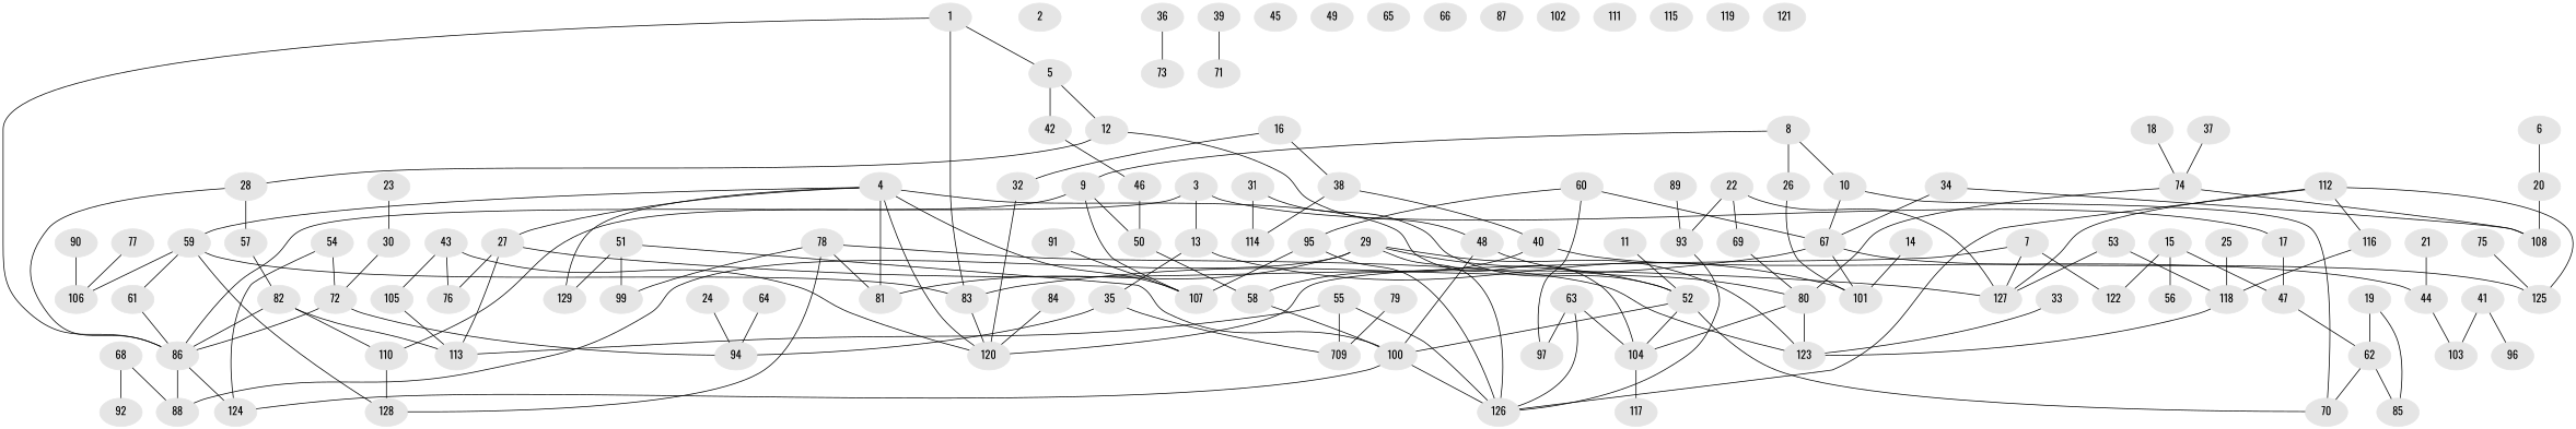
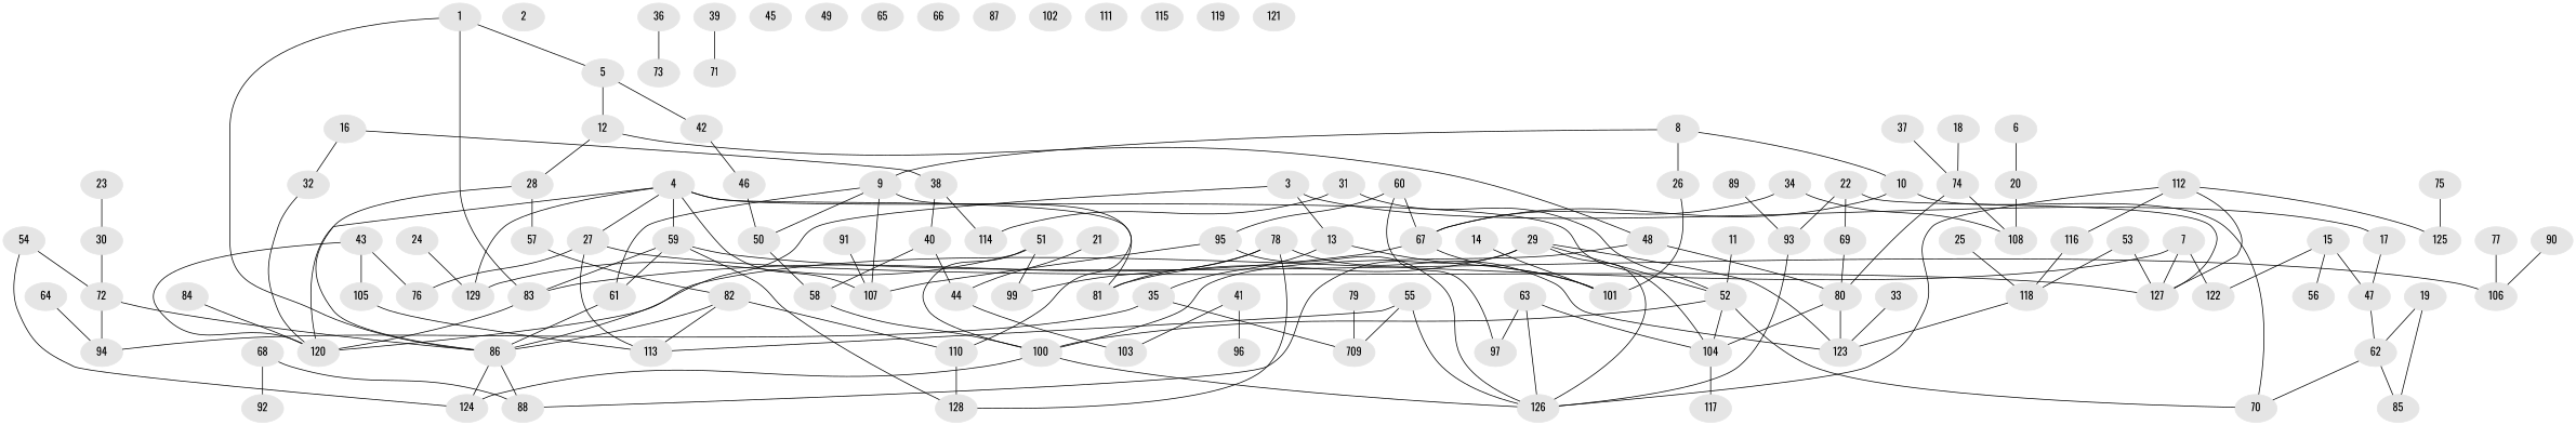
  graph {
    fontname=Oswald
    node [color=gray90 fontname=Oswald style=filled]
    edge [fontname=Oswald]
    1
    5
    83
    86
    12
    42
    120
    88
    124
    2
    3
    13
    17
    35
    101
    47
    4
    27
    59
    81
    104
    107
    129
    127
    76
    113
    61
    106
    128
    117
    28
    48
    46
    6
    20
    108
    7
    122
    8
    9
    10
    26
    50
    110
    67
    70
    58
    125
    11
    52
    100
    57
    80
    94
    n55 [label=709]
    14
    15
    56
    62
    16
    32
    38
    114
    40
    18
    74
    19
    85
    21
    44
    103
    22
    69
    93
    126
    23
    30
    72
    24
    25
    118
    123
    82
    29
    31
    33
    34
    36
    73
    37
    39
    71
    41
    96
    43
    105
    45
    49
    51
    99
    53
    54
    55
    60
    95
    97
    63
    64
    65
    66
    68
    92
    75
    77
    78
    79
    84
    87
    89
    90
    91
    102
    111
    112
    116
    115
    119
    121
    1 -- 5
    1 -- 83
    1 -- 86
    5 -- 12
    5 -- 42
    83 -- 120
    86 -- 88
    86 -- 124
    12 -- 28
    12 -- 48
    42 -- 46
    3 -- 86
    3 -- 13
    3 -- 17
    13 -- 35
    13 -- 101
    17 -- 47
    35 -- 94
    35 -- n55
    47 -- 62
    4 -- 120
    4 -- 27
    4 -- 59
    4 -- 81
    4 -- 104
    4 -- 107
    4 -- 129
    27 -- 127
    27 -- 76
    27 -- 113
    59 -- 83
    59 -- 61
    59 -- 106
    59 -- 128
    104 -- 117
    61 -- 86
    28 -- 86
    28 -- 57
    48 -- 100
    48 -- 80
    46 -- 50
    6 -- 20
    20 -- 108
    7 -- 120
    7 -- 127
    7 -- 122
    8 -- 9
    8 -- 10
    8 -- 26
    9 -- 107
+   9 -- 61
    9 -- 50
    9 -- 110
    10 -- 67
    10 -- 70
    26 -- 101
    50 -- 58
    110 -- 128
    67 -- 83
    67 -- 101
-   67 -- 125
    58 -- 100
    11 -- 52
    52 -- 104
    52 -- 70
    52 -- 100
    100 -- 124
    100 -- 126
    57 -- 82
    80 -- 104
    80 -- 123
    14 -- 101
    15 -- 47
    15 -- 122
    15 -- 56
    62 -- 70
    62 -- 85
    16 -- 32
    16 -- 38
    32 -- 120
    38 -- 114
    38 -- 40
    40 -- 58
    40 -- 44
    18 -- 74
    74 -- 108
    74 -- 80
    19 -- 62
    19 -- 85
    21 -- 44
    44 -- 103
    22 -- 127
    22 -- 69
    22 -- 93
    69 -- 80
    93 -- 126
    23 -- 30
    30 -- 72
    72 -- 86
    72 -- 94
-   24 -- 94
+   24 -- 129
    25 -- 118
    118 -- 123
    82 -- 86
    82 -- 113
    82 -- 110
    29 -- 88
    29 -- 81
    29 -- 52
    29 -- 126
    29 -- 123
    31 -- 52
    31 -- 114
    33 -- 123
    34 -- 108
    34 -- 67
    36 -- 73
    37 -- 74
    39 -- 71
    41 -- 103
    41 -- 96
    43 -- 120
    43 -- 76
    43 -- 105
    105 -- 113
    51 -- 129
    51 -- 100
    51 -- 99
    53 -- 127
    53 -- 118
    54 -- 124
    54 -- 72
    55 -- 113
    55 -- n55
    55 -- 126
    60 -- 67
    60 -- 95
    60 -- 97
    95 -- 107
    95 -- 126
    63 -- 104
    63 -- 126
    63 -- 97
    64 -- 94
    68 -- 88
    68 -- 92
    75 -- 125
    77 -- 106
    78 -- 81
    78 -- 128
    78 -- 123
    78 -- 99
    79 -- n55
    84 -- 120
    89 -- 93
    90 -- 106
    91 -- 107
    112 -- 127
    112 -- 125
    112 -- 126
    112 -- 116
    116 -- 118
  }
